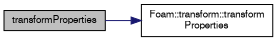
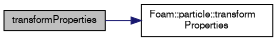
  digraph {
    rankdir=LR
    node [color=black fontname=FreeSans fontsize=10 shape=record]
    n1 [fillcolor=grey75 fontcolor=black height=0.2 label=transformProperties style=filled width=0.4]
-   n2 [height=0.2 label="Foam::transform::transform\lProperties" width=0.4]
+   n2 [height=0.2 label="Foam::particle::transform\lProperties" width=0.4]
    n1 -> n2 [color=midnightblue fontname=FreeSans fontsize=10 labelfontname=FreeSans labelfontsize=10 style=solid]
  }
